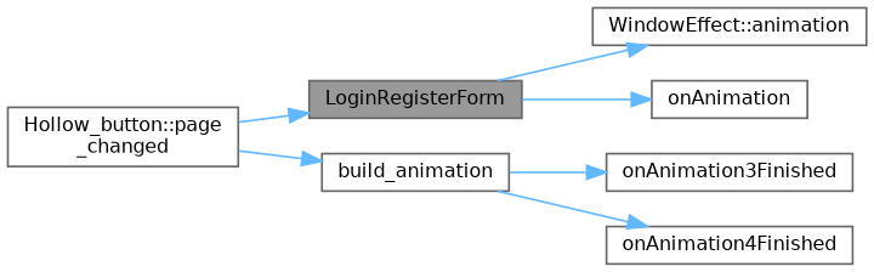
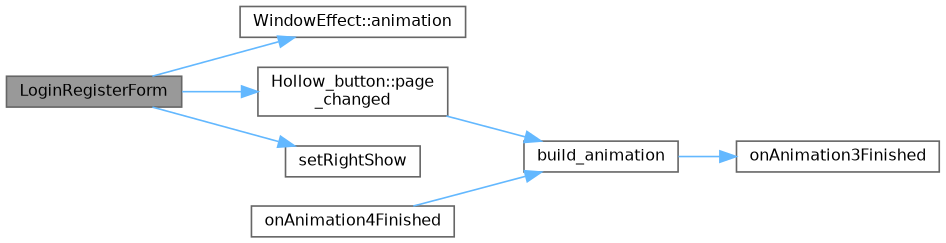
  digraph {
    rankdir=LR
    node [color=grey40 fillcolor=white fontname=Helvetica fontsize=10 shape=box style=filled]
    edge [color=steelblue1 fontname=Helvetica fontsize=10 labelfontname=Helvetica labelfontsize=10 style=solid]
    n1 [color=gray40 fillcolor=grey60 fontcolor=black height=0.2 label=LoginRegisterForm width=0.4]
    n2 [height=0.2 label="WindowEffect::animation" width=0.4]
    n3 [height=0.2 label="Hollow_button::page\l_changed" width=0.4]
-   n4 [height=0.2 label=onAnimation width=0.4]
+   n4 [height=0.2 label=setRightShow width=0.4]
    n5 [height=0.2 label=build_animation width=0.4]
    n6 [height=0.2 label=onAnimation3Finished width=0.4]
    n7 [height=0.2 label=onAnimation4Finished width=0.4]
    n1 -> n2
-   n3 -> n1
+   n1 -> n3
    n1 -> n4
    n3 -> n5
    n5 -> n6
-   n5 -> n7
+   n7 -> n5
  }
